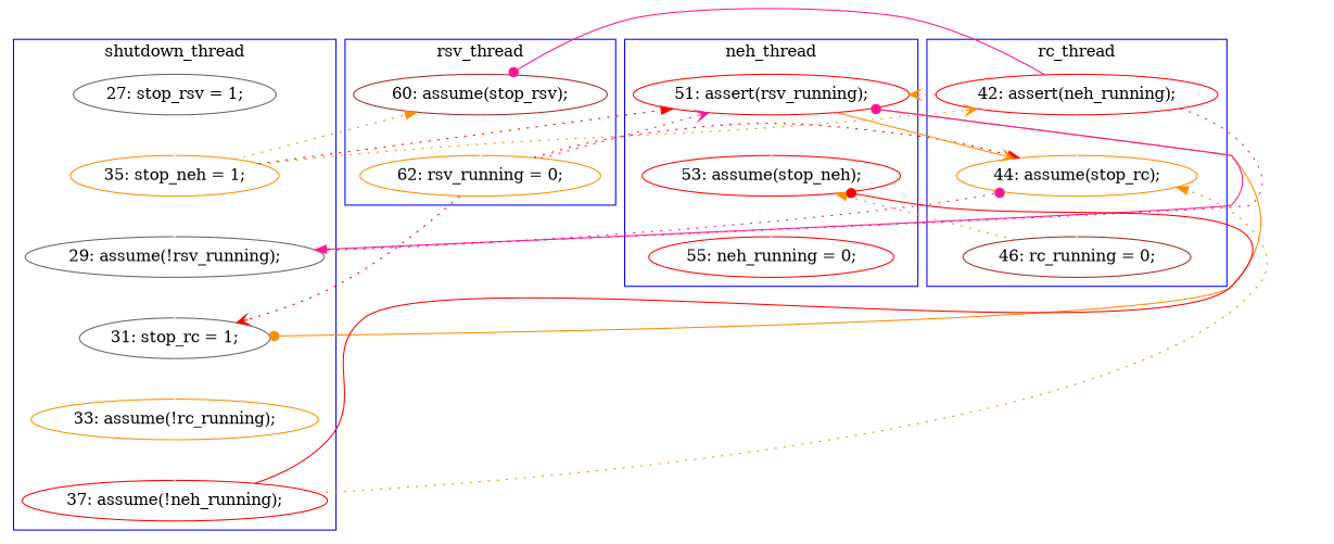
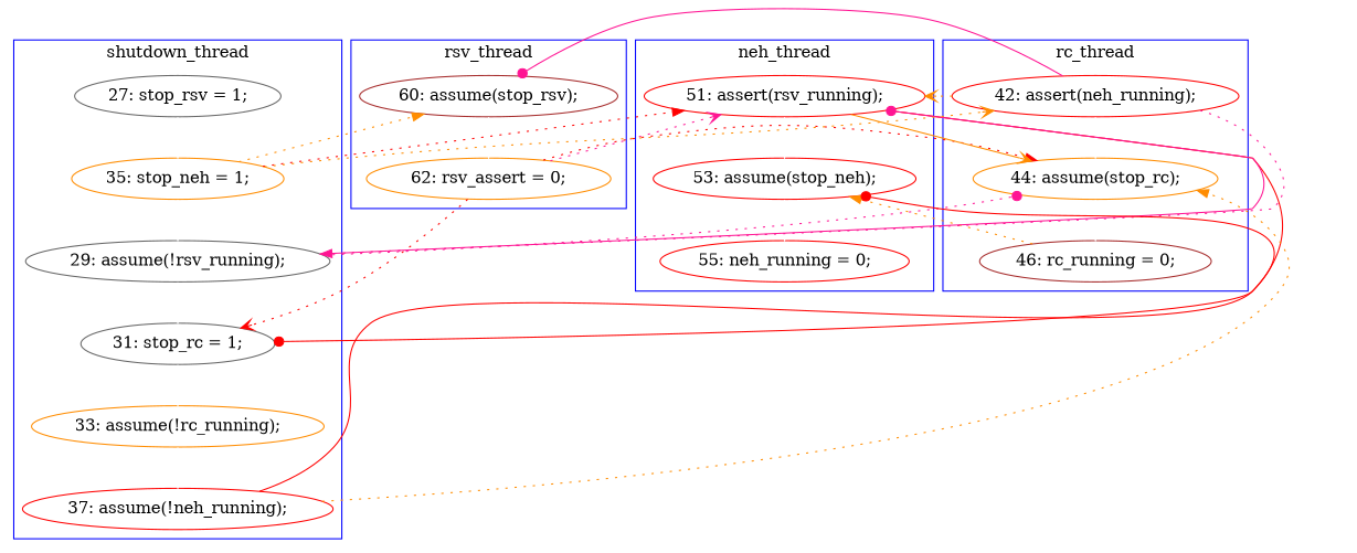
  digraph {
    node [color=red]
    edge [color=white constraint=false style=solid]
-   n1 [color=darkorange label="62: rsv_running = 0;"]
+   n1 [color=darkorange label="62: rsv_assert = 0;"]
    n2 [color=brown label="60: assume(stop_rsv);"]
    n3 [label="51: assert(rsv_running);"]
    n4 [label="53: assume(stop_neh);"]
    n5 [label="55: neh_running = 0;"]
    n6 [label="42: assert(neh_running);"]
    n7 [color=darkorange label="44: assume(stop_rc);"]
    n8 [color=brown label="46: rc_running = 0;"]
    n9 [color=gray40 label="29: assume(!rsv_running);"]
    n10 [color=darkorange label="35: stop_neh = 1;"]
    n11 [color=gray40 label="31: stop_rc = 1;"]
    n12 [color=darkorange label="33: assume(!rc_running);"]
    n13 [label="37: assume(!neh_running);"]
    n14 [color=gray40 label="27: stop_rsv = 1;"]
    subgraph cluster_1 {
      color=blue
      label=rsv_thread
      n1
      n2
    }
    subgraph cluster_2 {
      color=blue
      label=neh_thread
      n3
      n4
      n5
    }
    subgraph cluster_3 {
      color=blue
      label=rc_thread
      n6
      n7
      n8
    }
    subgraph cluster_4 {
      color=blue
      label=shutdown_thread
      n9
      n10
      n11
      n12
      n13
      n14
    }
    n1 -> n3 [arrowhead=vee color=deeppink style=dotted]
    n1 -> n7 [arrowhead=normal color=red style=dotted]
    n1 -> n11 [arrowhead=vee color=red style=dotted]
    n2 -> n1 [constraint=""]
    n3 -> n4 [constraint=""]
    n3 -> n7 [arrowhead=vee color=darkorange]
-   n3 -> n11 [arrowhead=dot color=darkorange]
+   n3 -> n11 [arrowhead=dot color=red]
    n4 -> n5 [constraint=""]
    n6 -> n2 [arrowhead=dot color=deeppink]
    n6 -> n3 [arrowhead=vee color=darkorange style=dotted]
    n6 -> n7 [constraint=""]
    n6 -> n9 [arrowhead=normal color=deeppink style=dotted]
    n7 -> n8 [constraint=""]
    n8 -> n4 [arrowhead=normal color=darkorange style=dotted]
    n9 -> n3 [arrowhead=dot color=deeppink]
    n9 -> n7 [arrowhead=dot color=deeppink style=dotted]
    n9 -> n11 [constraint=""]
    n10 -> n2 [arrowhead=normal color=darkorange style=dotted]
    n10 -> n3 [arrowhead=normal color=red style=dotted]
    n10 -> n6 [arrowhead=vee color=darkorange style=dotted]
    n10 -> n9 [constraint=""]
    n11 -> n12 [constraint=""]
    n12 -> n13 [constraint=""]
    n13 -> n4 [arrowhead=dot color=red]
    n13 -> n7 [arrowhead=normal color=darkorange style=dotted]
    n14 -> n10 [constraint=""]
  }
